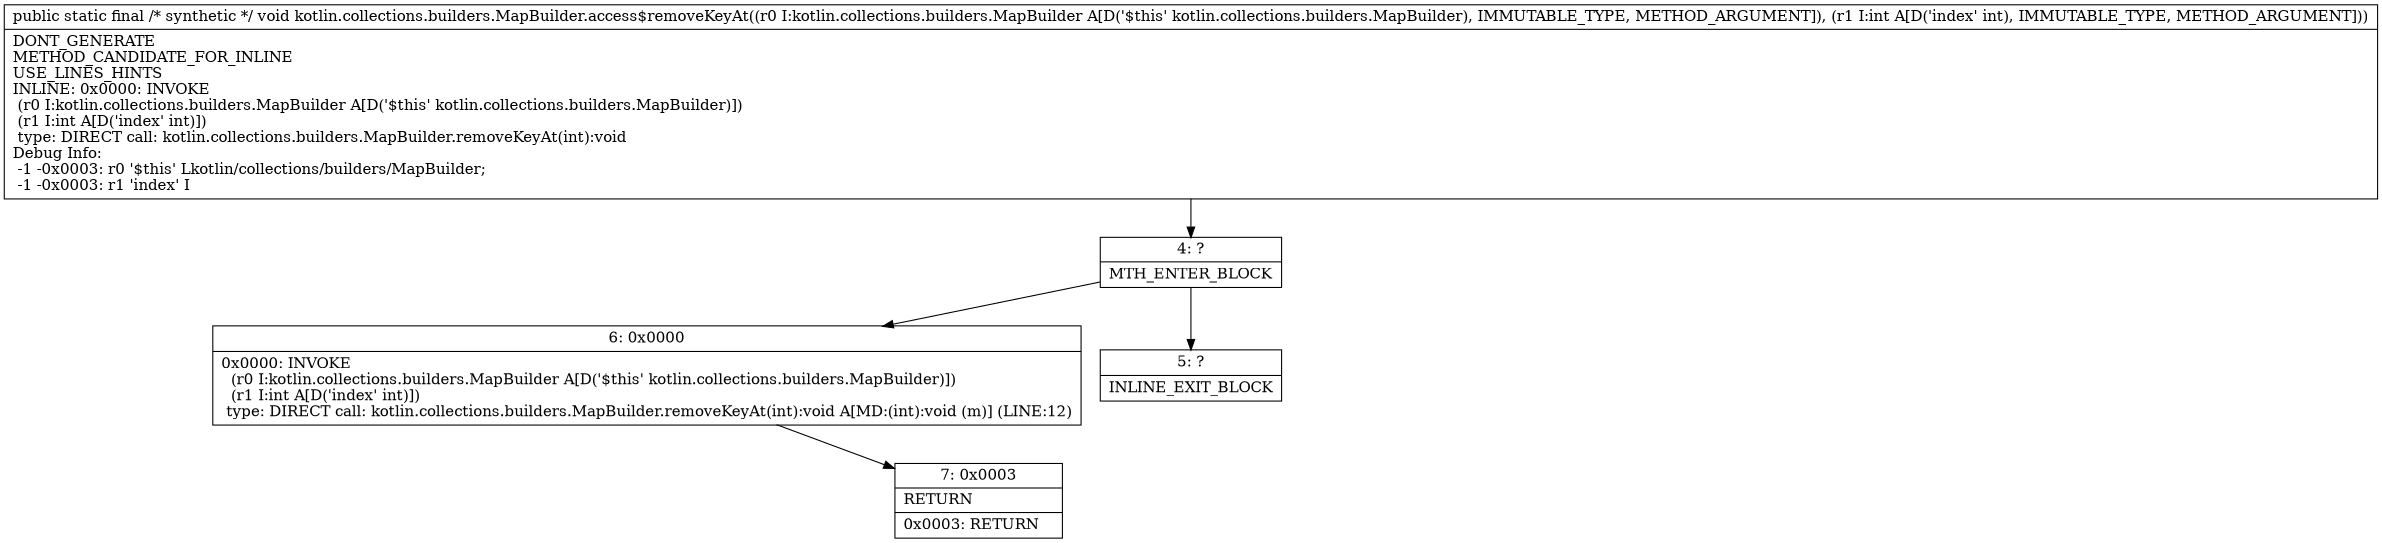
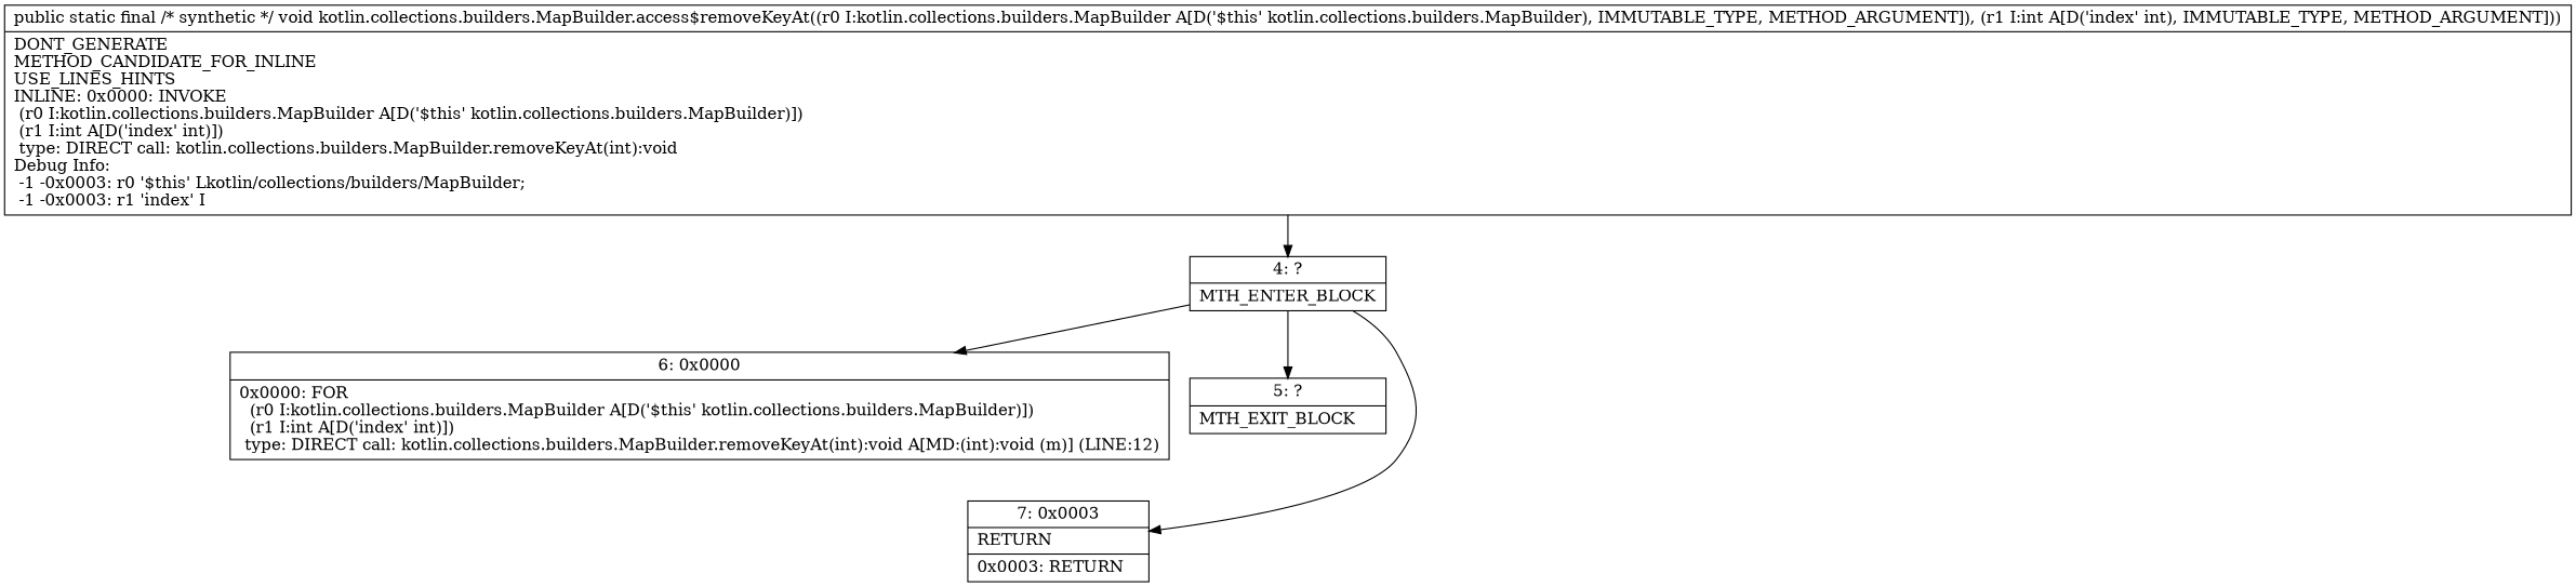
  digraph {
    node [shape=record]
    n1 [label="{4\:\ ?|MTH_ENTER_BLOCK\l}"]
-   n2 [label="{6\:\ 0x0000|0x0000: INVOKE  \l  (r0 I:kotlin.collections.builders.MapBuilder A[D('$this' kotlin.collections.builders.MapBuilder)])\l  (r1 I:int A[D('index' int)])\l type: DIRECT call: kotlin.collections.builders.MapBuilder.removeKeyAt(int):void A[MD:(int):void (m)] (LINE:12)\l}"]
-   n3 [label="{5\:\ ?|INLINE_EXIT_BLOCK\l}"]
+   n2 [label="{6\:\ 0x0000|0x0000: FOR  \l  (r0 I:kotlin.collections.builders.MapBuilder A[D('$this' kotlin.collections.builders.MapBuilder)])\l  (r1 I:int A[D('index' int)])\l type: DIRECT call: kotlin.collections.builders.MapBuilder.removeKeyAt(int):void A[MD:(int):void (m)] (LINE:12)\l}"]
+   n3 [label="{5\:\ ?|MTH_EXIT_BLOCK\l}"]
    n4 [label="{7\:\ 0x0003|RETURN\l|0x0003: RETURN   \l}"]
    n5 [label="{public static final \/* synthetic *\/ void kotlin.collections.builders.MapBuilder.access$removeKeyAt((r0 I:kotlin.collections.builders.MapBuilder A[D('$this' kotlin.collections.builders.MapBuilder), IMMUTABLE_TYPE, METHOD_ARGUMENT]), (r1 I:int A[D('index' int), IMMUTABLE_TYPE, METHOD_ARGUMENT]))  | DONT_GENERATE\lMETHOD_CANDIDATE_FOR_INLINE\lUSE_LINES_HINTS\lINLINE: 0x0000: INVOKE  \l  (r0 I:kotlin.collections.builders.MapBuilder A[D('$this' kotlin.collections.builders.MapBuilder)])\l  (r1 I:int A[D('index' int)])\l type: DIRECT call: kotlin.collections.builders.MapBuilder.removeKeyAt(int):void\lDebug Info:\l  \-1 \-0x0003: r0 '$this' Lkotlin\/collections\/builders\/MapBuilder;\l  \-1 \-0x0003: r1 'index' I\l}"]
    n1 -> n2
    n1 -> n3
-   n2 -> n4
+   n1 -> n4
    n5 -> n1
  }
